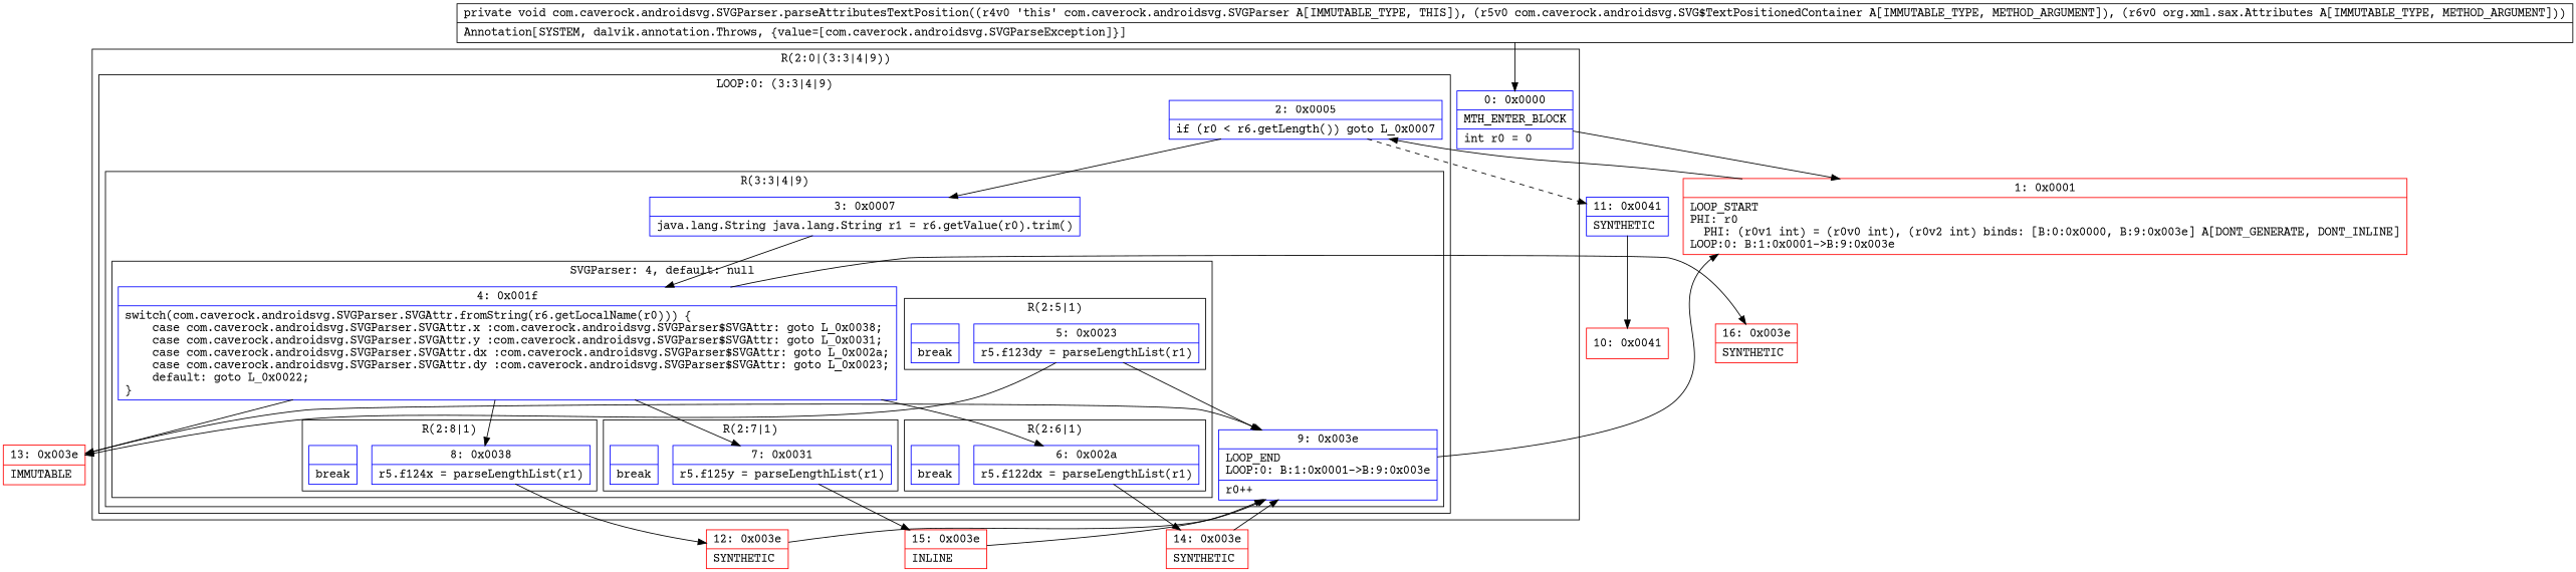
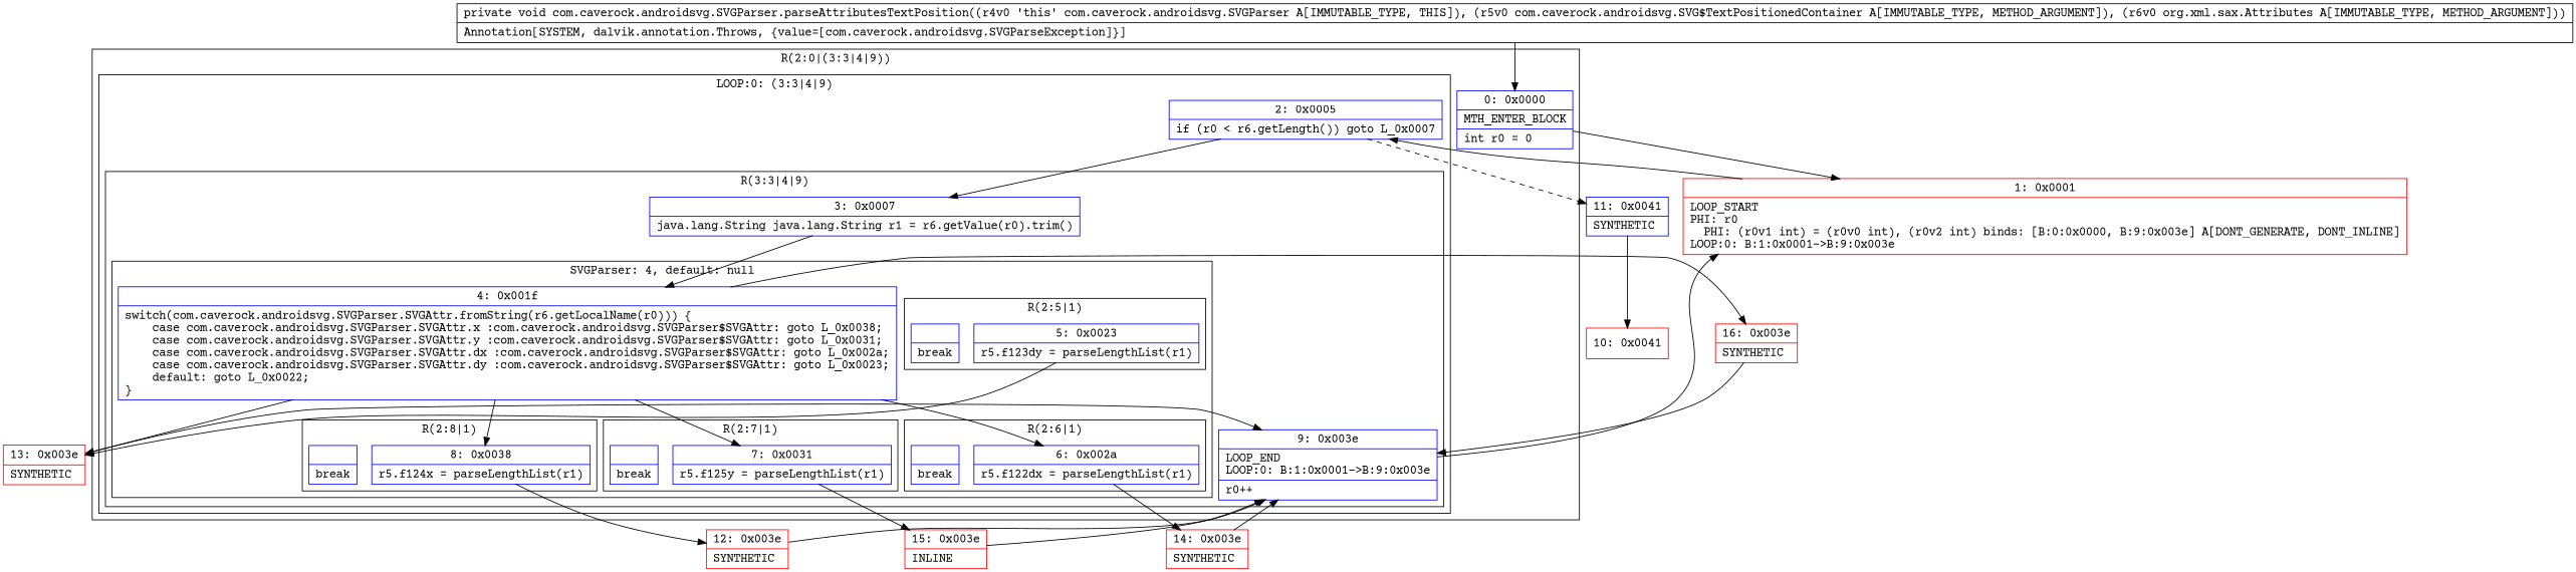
  digraph {
    fontname="Courier Prime"
    node [color=blue fontname="Courier Prime" shape=record]
    edge [fontname="Courier Prime"]
    n1 [label="{8\:\ 0x0038|r5.f124x = parseLengthList(r1)\l}"]
    n2 [label="{|break\l}"]
    n3 [label="{7\:\ 0x0031|r5.f125y = parseLengthList(r1)\l}"]
    n4 [label="{|break\l}"]
    n5 [label="{6\:\ 0x002a|r5.f122dx = parseLengthList(r1)\l}"]
    n6 [label="{|break\l}"]
    n7 [label="{5\:\ 0x0023|r5.f123dy = parseLengthList(r1)\l}"]
    n8 [label="{|break\l}"]
    n9 [label="{4\:\ 0x001f|switch(com.caverock.androidsvg.SVGParser.SVGAttr.fromString(r6.getLocalName(r0))) \{\l    case com.caverock.androidsvg.SVGParser.SVGAttr.x :com.caverock.androidsvg.SVGParser$SVGAttr: goto L_0x0038;\l    case com.caverock.androidsvg.SVGParser.SVGAttr.y :com.caverock.androidsvg.SVGParser$SVGAttr: goto L_0x0031;\l    case com.caverock.androidsvg.SVGParser.SVGAttr.dx :com.caverock.androidsvg.SVGParser$SVGAttr: goto L_0x002a;\l    case com.caverock.androidsvg.SVGParser.SVGAttr.dy :com.caverock.androidsvg.SVGParser$SVGAttr: goto L_0x0023;\l    default: goto L_0x0022;\l\}\l}"]
    n10 [label="{3\:\ 0x0007|java.lang.String java.lang.String r1 = r6.getValue(r0).trim()\l}"]
    n11 [label="{9\:\ 0x003e|LOOP_END\lLOOP:0: B:1:0x0001\-\>B:9:0x003e\l|r0++\l}"]
    n12 [label="{2\:\ 0x0005|if (r0 \< r6.getLength()) goto L_0x0007\l}"]
    n13 [label="{0\:\ 0x0000|MTH_ENTER_BLOCK\l|int r0 = 0\l}"]
    n14 [color=red label="{12\:\ 0x003e|SYNTHETIC\l}"]
    n15 [color=red label="{15\:\ 0x003e|INLINE\l}"]
    n16 [color=red label="{14\:\ 0x003e|SYNTHETIC\l}"]
-   n17 [color=red label="{13\:\ 0x003e|IMMUTABLE\l}"]
+   n17 [color=red label="{13\:\ 0x003e|SYNTHETIC\l}"]
    n18 [color=red label="{16\:\ 0x003e|SYNTHETIC\l}"]
    n19 [color=red label="{1\:\ 0x0001|LOOP_START\lPHI: r0 \l  PHI: (r0v1 int) = (r0v0 int), (r0v2 int) binds: [B:0:0x0000, B:9:0x003e] A[DONT_GENERATE, DONT_INLINE]\lLOOP:0: B:1:0x0001\-\>B:9:0x003e\l}"]
    n20 [label="{11\:\ 0x0041|SYNTHETIC\l}"]
    n21 [color=red label="{10\:\ 0x0041}"]
    n22 [label="{private void com.caverock.androidsvg.SVGParser.parseAttributesTextPosition((r4v0 'this' com.caverock.androidsvg.SVGParser A[IMMUTABLE_TYPE, THIS]), (r5v0 com.caverock.androidsvg.SVG$TextPositionedContainer A[IMMUTABLE_TYPE, METHOD_ARGUMENT]), (r6v0 org.xml.sax.Attributes A[IMMUTABLE_TYPE, METHOD_ARGUMENT]))  | Annotation[SYSTEM, dalvik.annotation.Throws, \{value=[com.caverock.androidsvg.SVGParseException]\}]\l}" color=""]
    subgraph cluster_1 {
      label="R(2:0|(3:3|4|9))"
      n13
      subgraph cluster_2 {
        label="LOOP:0: (3:3|4|9)"
        n12
        subgraph cluster_3 {
          label="R(3:3|4|9)"
          n10
          n11
          subgraph cluster_4 {
            label="SVGParser: 4, default: null"
            n9
            subgraph cluster_5 {
              label="R(2:8|1)"
              n1
              n2
            }
            subgraph cluster_6 {
              label="R(2:7|1)"
              n3
              n4
            }
            subgraph cluster_7 {
              label="R(2:6|1)"
              n5
              n6
            }
            subgraph cluster_8 {
              label="R(2:5|1)"
              n7
              n8
            }
          }
        }
      }
    }
    n1 -> n14
    n3 -> n15
    n5 -> n16
    n7 -> n17
    n9 -> n1
    n9 -> n3
    n9 -> n5
    n9 -> n17
    n9 -> n18
    n10 -> n9
    n11 -> n19
    n12 -> n10
    n12 -> n20 [style=dashed]
    n13 -> n19
    n14 -> n11
    n15 -> n11
    n16 -> n11
    n17 -> n11
-   n7 -> n11
+   n18 -> n11
    n19 -> n12
    n20 -> n21
    n22 -> n13
  }
